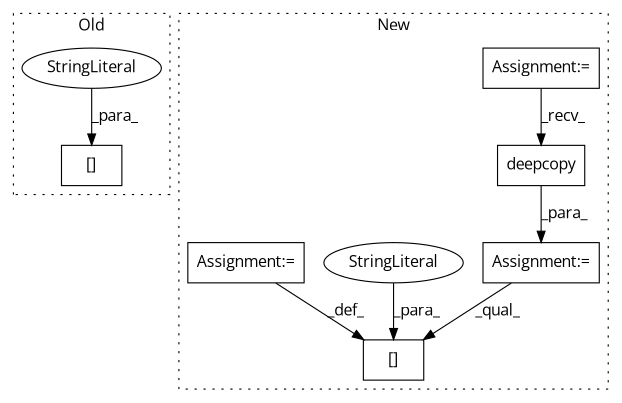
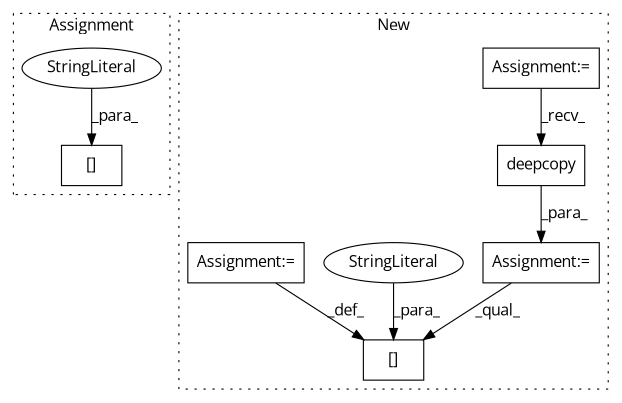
  digraph {
    fontname="Open Sans"
    node [a=7 l=6 shape=box fontname="Open Sans"]
    edge [fontname="Open Sans"]
    n1 [a=2 l="2,1" label="[]" s="8437,8445"]
    n2 [a=45 label=StringLiteral s=8439 shape=ellipse]
    n3 [a=32 l="9,1" label=deepcopy s="9093,9103"]
    n4 [l=1 label="Assignment:=" s=9087]
    n5 [l=4 label="Assignment:=" s=8395]
    n6 [a=2 l="10,1" label="[]" s="9114,9130"]
    n7 [a=45 label=StringLiteral s=9124 shape=ellipse]
    n8 [l=1 label="Assignment:=" s=9131]
    subgraph cluster_1 {
-     label=Old
+     label=Assignment
      style=dotted
      n1
      n2
    }
    subgraph cluster_2 {
      label=New
      style=dotted
      n3
      n4
      n5
      n6
      n7
      n8
    }
    n2 -> n1 [label=_para_]
    n3 -> n4 [label=_para_]
    n4 -> n6 [label=_qual_]
    n5 -> n3 [label=_recv_]
    n7 -> n6 [label=_para_]
    n8 -> n6 [label=_def_]
  }
